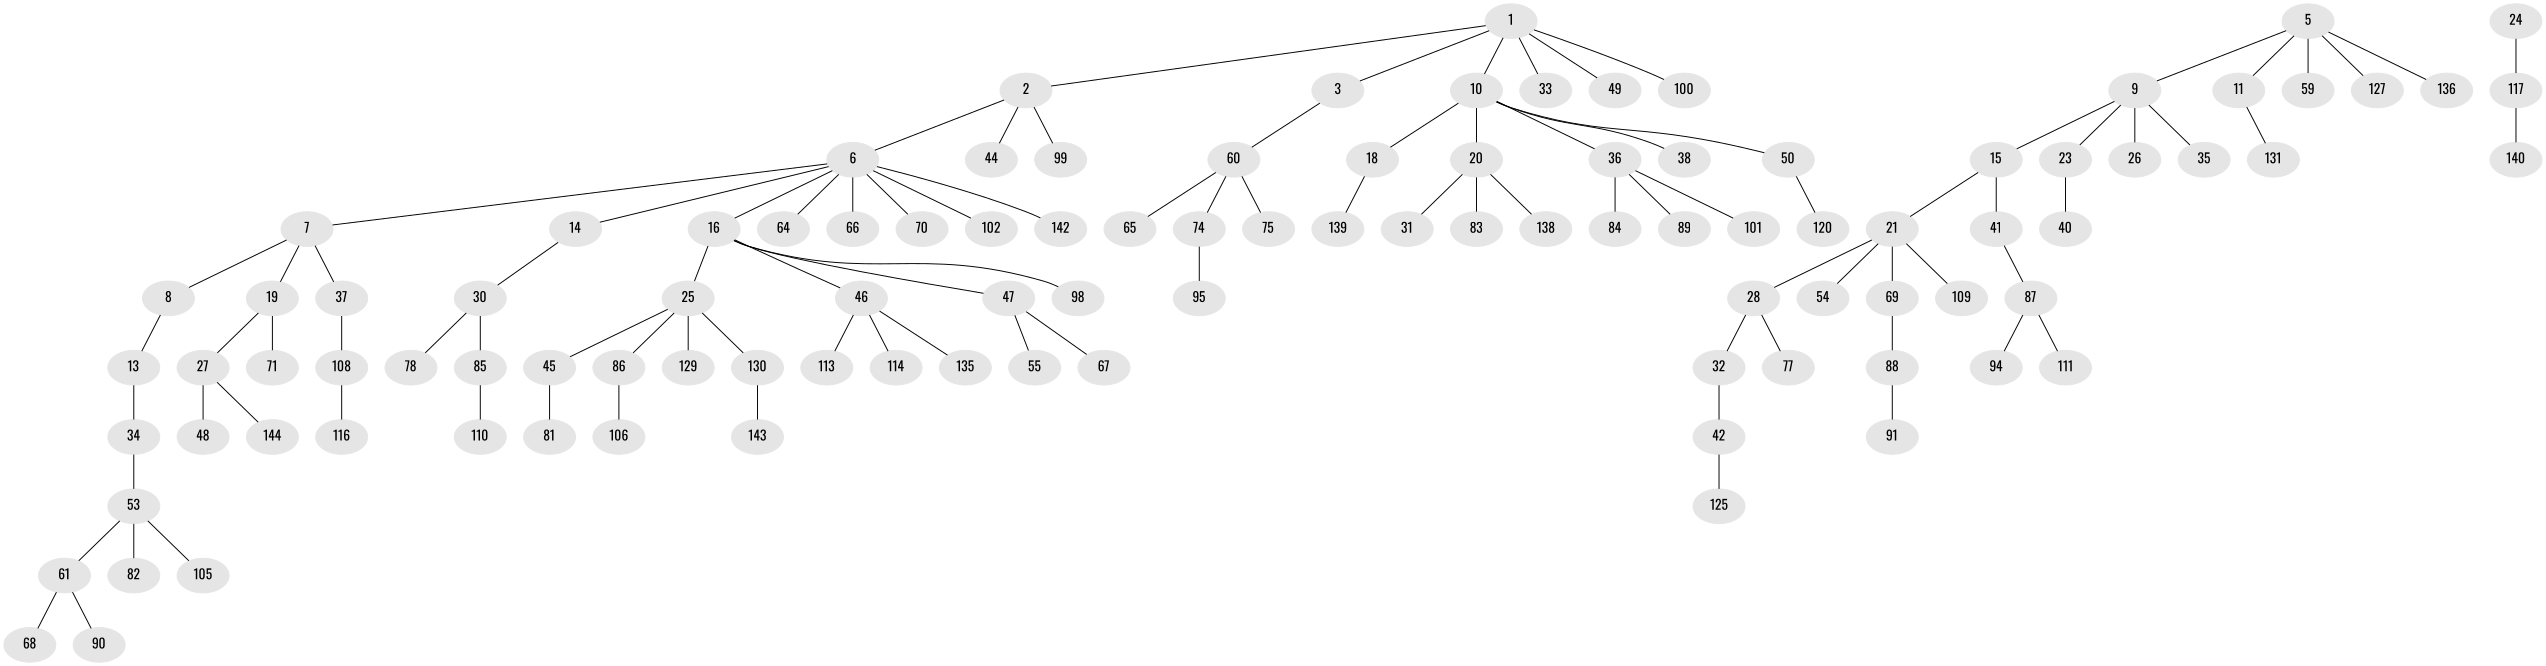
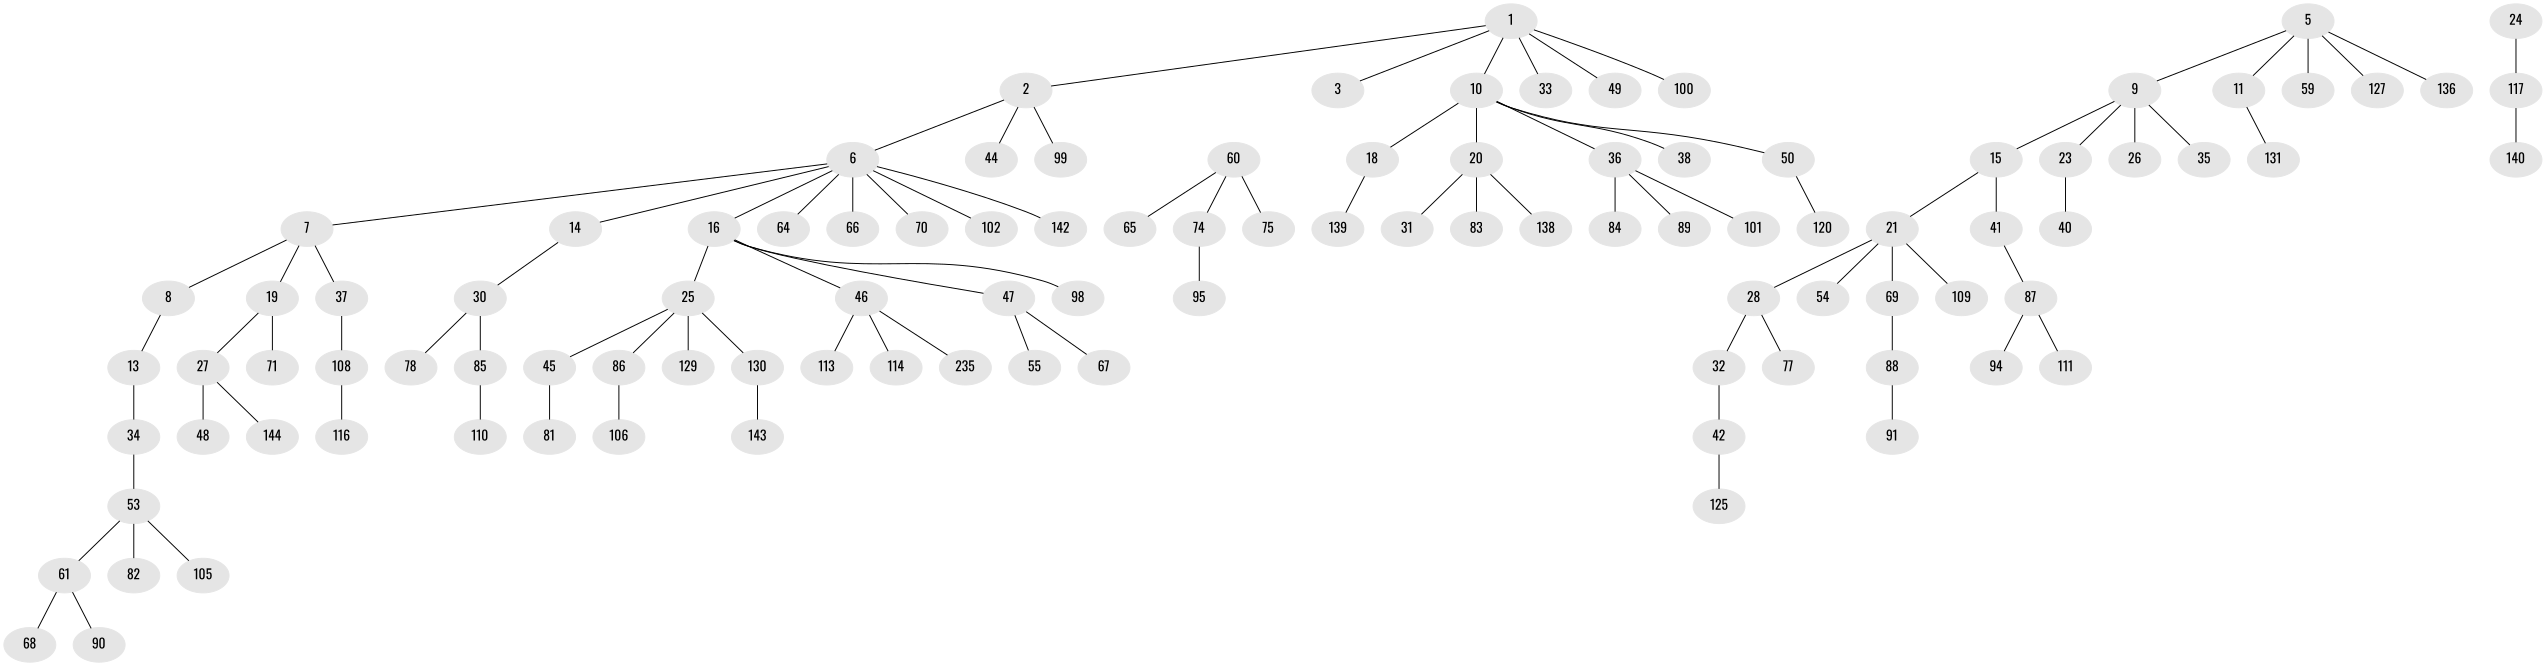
  graph {
    fontname=Oswald
    node [color=gray90 fontname=Oswald style=filled]
    edge [fontname=Oswald]
    1 [super="+79"]
    2 [super="+29"]
    3 [super="+80"]
    10 [super="+12"]
    n5 [label=33 super="+107"]
    49
    100 [super="+128"]
    6 [super="+17"]
    44
    99 [super="+137"]
    60
    18 [super="+51"]
    20 [super="+56"]
    36 [super="+76"]
    38
    50
    7 [super="+122"]
    14
    16 [super="+22"]
    64
    66
    70
    102 [super="+141"]
    142
    65
    74
    75 [super="+121"]
    5 [super="+92"]
    9 [super="+33"]
    11
    59 [super="+72"]
    127
    136
    15
    23
    26
    35 [super="+39"]
    131
    8
    19
    37 [super="+96"]
    30 [super="+52"]
    25 [super="+73"]
    46 [super="+57"]
    47
    98
    13 [super="+104"]
    27 [super="+119"]
    71
    108
    34
    21 [super="+115"]
    41 [super="+97"]
    40 [super="+62"]
    139
    31 [super="+93"]
    83
    138
    84
    89
    101 [super="+123"]
    120 [super="+134"]
    53 [super="+58"]
    78
    85
    28 [super="+132"]
    54
    69
    109
    87 [super="+103"]
    45
    86
    129
    130 [super="+133"]
    113
    114
-   135 [super="+145"]
+   135 [super="+145" label=235]
    55 [super="+126"]
    67
    48
    144
    24
    117
    32
    77
    88
    140
    81 [super="+112"]
    106
    143
    42 [super="+63"]
    110
    125
    61
    82
    105
    116
    94
    111 [super="+124"]
    68
    90
    95 [super="+146"]
    91
    1 -- 2
    1 -- 3
    1 -- 10
    1 -- n5
    1 -- 49
    1 -- 100
    2 -- 6
    2 -- 44
    2 -- 99
-   3 -- 60
    10 -- 18
    10 -- 20
    10 -- 36
    10 -- 38
    10 -- 50
    6 -- 7
    6 -- 14
    6 -- 16
    6 -- 64
    6 -- 66
    6 -- 70
    6 -- 102
    6 -- 142
    60 -- 65
    60 -- 74
    60 -- 75
    18 -- 139
    20 -- 31
    20 -- 83
    20 -- 138
    36 -- 84
    36 -- 89
    36 -- 101
    50 -- 120
    7 -- 8
    7 -- 19
    7 -- 37
    14 -- 30
    16 -- 25
    16 -- 46
    16 -- 47
    16 -- 98
    74 -- 95
    5 -- 9
    5 -- 11
    5 -- 59
    5 -- 127
    5 -- 136
    9 -- 15
    9 -- 23
    9 -- 26
    9 -- 35
    11 -- 131
    15 -- 21
    15 -- 41
    23 -- 40
    8 -- 13
    19 -- 27
    19 -- 71
    37 -- 108
    30 -- 78
    30 -- 85
    25 -- 45
    25 -- 86
    25 -- 129
    25 -- 130
    46 -- 113
    46 -- 114
    46 -- 135
    47 -- 55
    47 -- 67
    13 -- 34
    27 -- 48
    27 -- 144
    108 -- 116
    34 -- 53
    21 -- 28
    21 -- 54
    21 -- 69
    21 -- 109
    41 -- 87
    53 -- 61
    53 -- 82
    53 -- 105
    85 -- 110
    28 -- 32
    28 -- 77
    69 -- 88
    87 -- 94
    87 -- 111
    45 -- 81
    86 -- 106
    130 -- 143
    24 -- 117
    117 -- 140
    32 -- 42
    88 -- 91
    42 -- 125
    61 -- 68
    61 -- 90
  }
